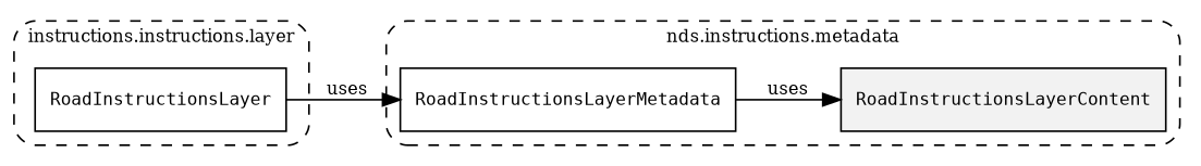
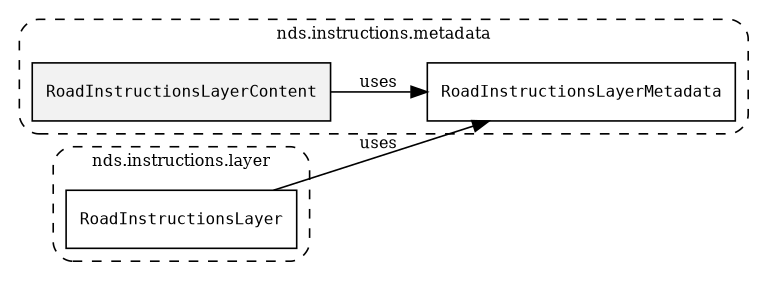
  digraph {
    fontsize=10
    rankdir=LR
    node [fontsize=10 shape=box]
    edge [fontsize=10]
    n1 [fillcolor="#0000000D" label=<<font face="monospace"><table align="center" border="0" cellspacing="0" cellpadding="0"><tr><td href="../../../content/packages/nds.instructions.metadata.html#Bitmask-RoadInstructionsLayerContent" title="Bitmask defined in nds.instructions.metadata">RoadInstructionsLayerContent</td></tr></table></font>> style=filled]
    n2 [label=<<font face="monospace"><table align="center" border="0" cellspacing="0" cellpadding="0"><tr><td href="../../../content/packages/nds.instructions.metadata.html#Structure-RoadInstructionsLayerMetadata" title="Structure defined in nds.instructions.metadata">RoadInstructionsLayerMetadata</td></tr></table></font>>]
    n3 [label=<<font face="monospace"><table align="center" border="0" cellspacing="0" cellpadding="0"><tr><td href="../../../content/packages/nds.instructions.layer.html#Structure-RoadInstructionsLayer" title="Structure defined in nds.instructions.layer">RoadInstructionsLayer</td></tr></table></font>>]
    subgraph cluster_1 {
      label="nds.instructions.metadata"
      style="dashed, rounded"
      n1
      n2
    }
    subgraph cluster_2 {
-     label="instructions.instructions.layer"
+     label="nds.instructions.layer"
      style="dashed, rounded"
      n3
    }
-   n2 -> n1 [label=uses]
+   n1 -> n2 [label=uses]
    n3 -> n2 [label=uses]
  }
